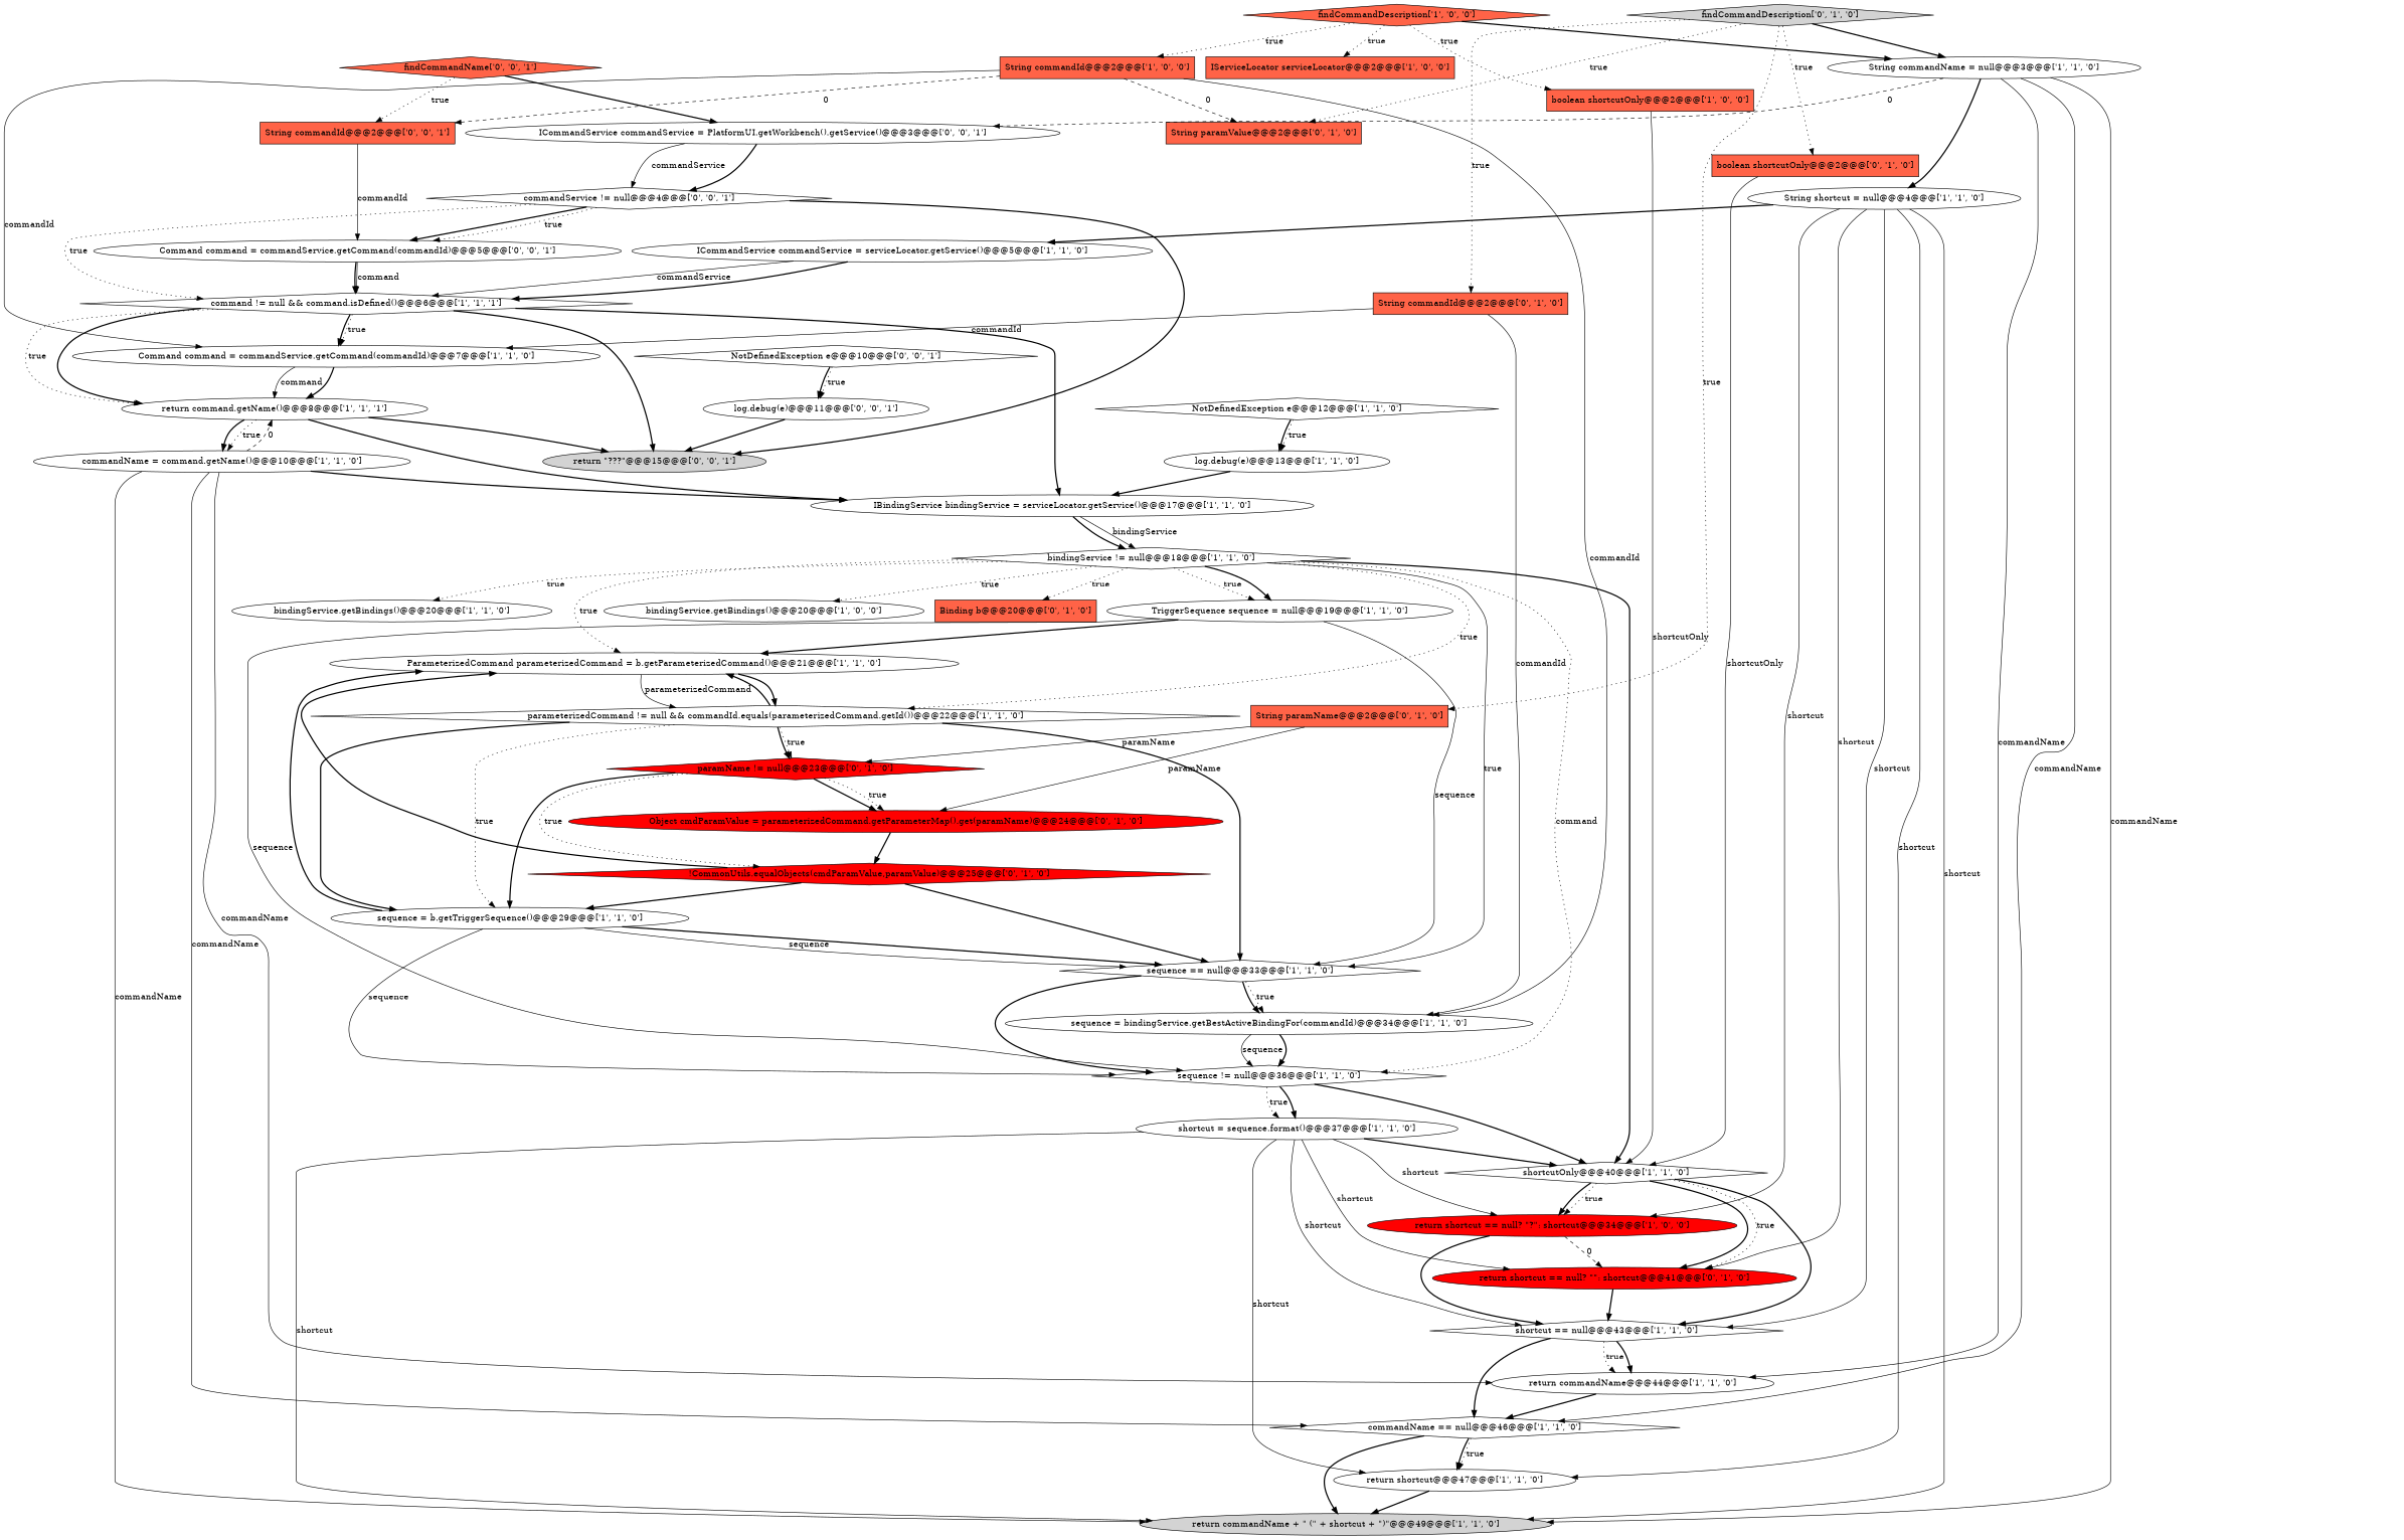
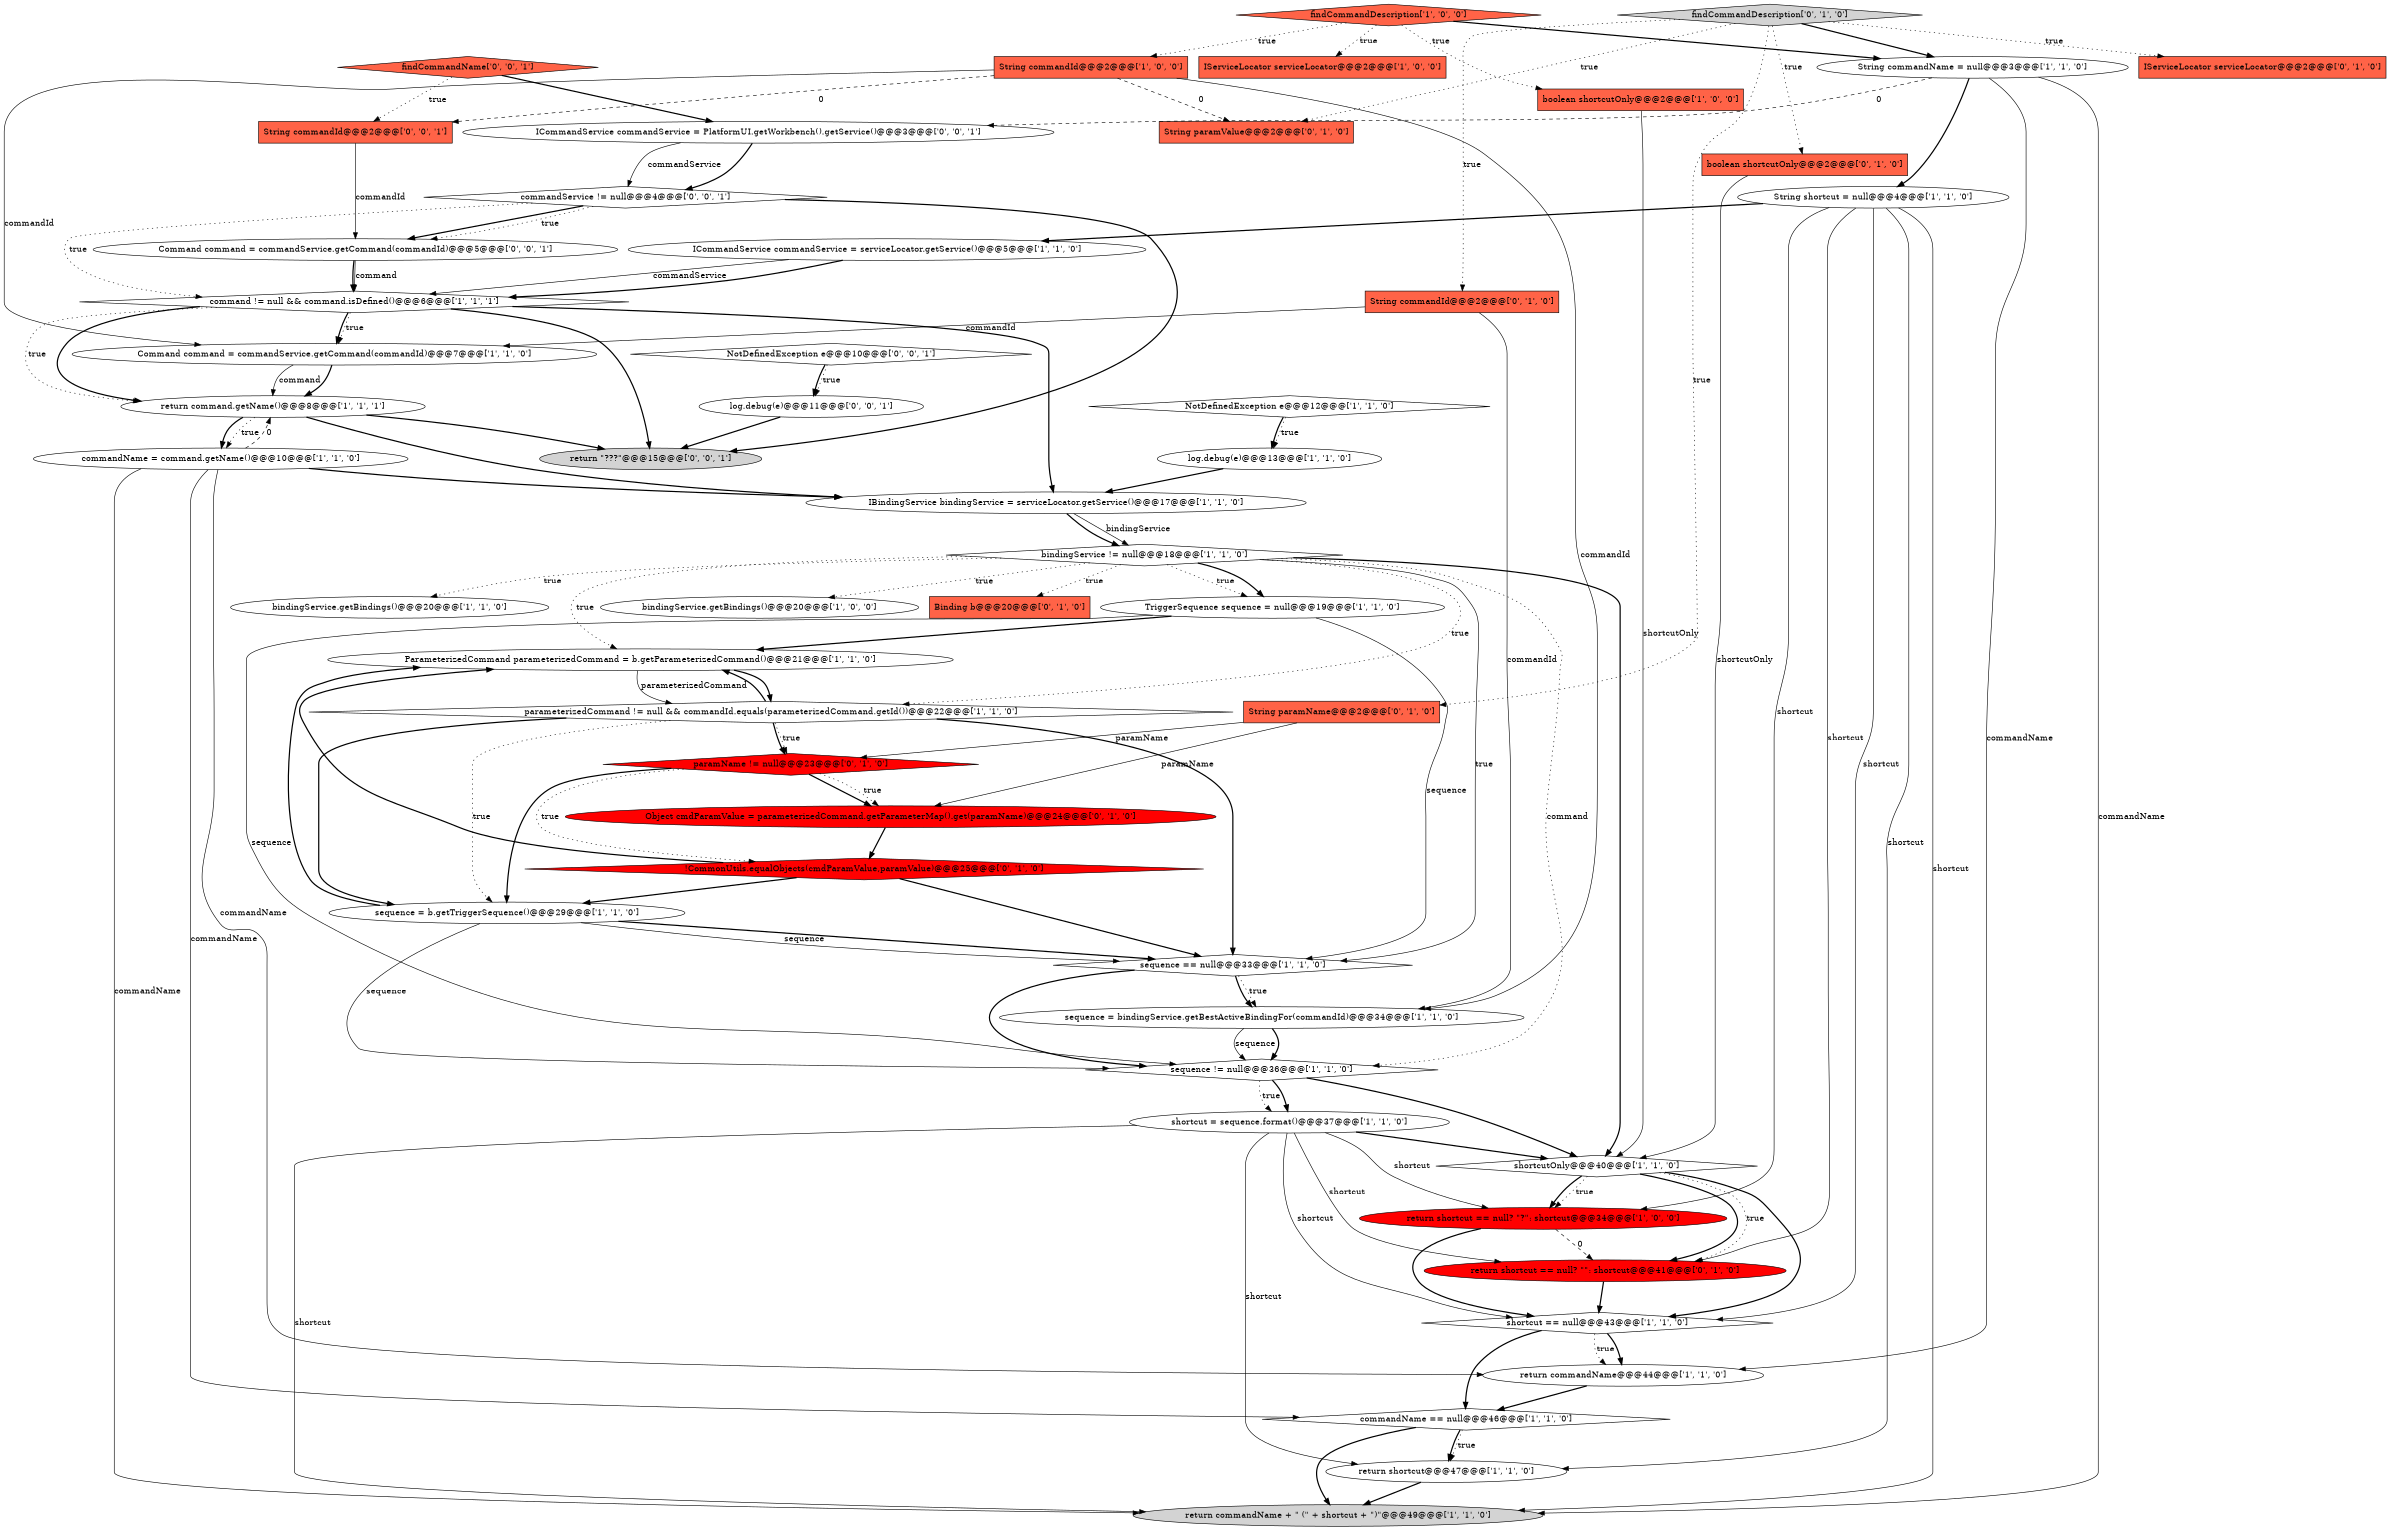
  digraph {
    node [fillcolor=white shape=ellipse style=filled]
    edge [style=bold]
    n1 [label="return commandName@@@44@@@['1', '1', '0']"]
    n2 [label="commandName == null@@@46@@@['1', '1', '0']" shape=diamond]
    n3 [label="return shortcut@@@47@@@['1', '1', '0']"]
    n4 [fillcolor=lightgray label="return commandName + \" (\" + shortcut + \")\"@@@49@@@['1', '1', '0']"]
    n5 [label="log.debug(e)@@@11@@@['0', '0', '1']"]
    n6 [fillcolor=lightgray label="return \"???\"@@@15@@@['0', '0', '1']"]
    n7 [fillcolor=tomato label="boolean shortcutOnly@@@2@@@['0', '1', '0']" shape=box]
    n8 [label="shortcutOnly@@@40@@@['1', '1', '0']" shape=diamond]
    n9 [label="shortcut == null@@@43@@@['1', '1', '0']" shape=diamond]
    n10 [fillcolor=red label="return shortcut == null? \"?\": shortcut@@@34@@@['1', '0', '0']"]
    n11 [fillcolor=red label="return shortcut == null? \"\": shortcut@@@41@@@['0', '1', '0']"]
    n12 [label="NotDefinedException e@@@12@@@['1', '1', '0']" shape=diamond]
    n13 [label="log.debug(e)@@@13@@@['1', '1', '0']"]
    n14 [label="IBindingService bindingService = serviceLocator.getService()@@@17@@@['1', '1', '0']"]
    n15 [fillcolor=tomato label="String paramValue@@@2@@@['0', '1', '0']" shape=box]
    n16 [fillcolor=red label="Object cmdParamValue = parameterizedCommand.getParameterMap().get(paramName)@@@24@@@['0', '1', '0']"]
    n17 [fillcolor=red label="!CommonUtils.equalObjects(cmdParamValue,paramValue)@@@25@@@['0', '1', '0']" shape=diamond]
    n18 [label="ParameterizedCommand parameterizedCommand = b.getParameterizedCommand()@@@21@@@['1', '1', '0']"]
    n19 [label="sequence == null@@@33@@@['1', '1', '0']" shape=diamond]
    n20 [label="sequence = b.getTriggerSequence()@@@29@@@['1', '1', '0']"]
    n21 [fillcolor=tomato label="findCommandName['0', '0', '1']" shape=diamond]
    n22 [fillcolor=tomato label="String commandId@@@2@@@['0', '0', '1']" shape=box]
    n23 [label="ICommandService commandService = PlatformUI.getWorkbench().getService()@@@3@@@['0', '0', '1']"]
    n24 [label="Command command = commandService.getCommand(commandId)@@@5@@@['0', '0', '1']"]
    n25 [label="commandService != null@@@4@@@['0', '0', '1']" shape=diamond]
    n26 [label="bindingService != null@@@18@@@['1', '1', '0']" shape=diamond]
    n27 [label="TriggerSequence sequence = null@@@19@@@['1', '1', '0']"]
    n28 [label="bindingService.getBindings()@@@20@@@['1', '1', '0']"]
    n29 [label="parameterizedCommand != null && commandId.equals(parameterizedCommand.getId())@@@22@@@['1', '1', '0']" shape=diamond]
    n30 [label="bindingService.getBindings()@@@20@@@['1', '0', '0']"]
    n31 [label="sequence != null@@@36@@@['1', '1', '0']" shape=diamond]
    n32 [fillcolor=tomato label="Binding b@@@20@@@['0', '1', '0']" shape=box]
    n33 [label="sequence = bindingService.getBestActiveBindingFor(commandId)@@@34@@@['1', '1', '0']"]
    n34 [fillcolor=red label="paramName != null@@@23@@@['0', '1', '0']" shape=diamond]
    n35 [label="shortcut = sequence.format()@@@37@@@['1', '1', '0']"]
    n36 [label="command != null && command.isDefined()@@@6@@@['1', '1', '1']" shape=diamond]
    n37 [label="return command.getName()@@@8@@@['1', '1', '1']"]
    n38 [label="Command command = commandService.getCommand(commandId)@@@7@@@['1', '1', '0']"]
    n39 [label="commandName = command.getName()@@@10@@@['1', '1', '0']"]
    n40 [fillcolor=tomato label="String paramName@@@2@@@['0', '1', '0']" shape=box]
    n41 [fillcolor=tomato label="boolean shortcutOnly@@@2@@@['1', '0', '0']" shape=box]
    n42 [fillcolor=tomato label="findCommandDescription['1', '0', '0']" shape=diamond]
    n43 [label="String commandName = null@@@3@@@['1', '1', '0']"]
    n44 [fillcolor=tomato label="String commandId@@@2@@@['1', '0', '0']" shape=box]
    n45 [fillcolor=tomato label="IServiceLocator serviceLocator@@@2@@@['1', '0', '0']" shape=box]
    n46 [label="String shortcut = null@@@4@@@['1', '1', '0']"]
    n47 [fillcolor=lightgray label="findCommandDescription['0', '1', '0']" shape=diamond]
+   n48 [fillcolor=tomato label="IServiceLocator serviceLocator@@@2@@@['0', '1', '0']" shape=box]
    n49 [fillcolor=tomato label="String commandId@@@2@@@['0', '1', '0']" shape=box]
    n50 [label="ICommandService commandService = serviceLocator.getService()@@@5@@@['1', '1', '0']"]
    n51 [label="NotDefinedException e@@@10@@@['0', '0', '1']" shape=diamond]
    n1 -> n2
    n2 -> n3 [label=true style=dotted]
    n2 -> n3
    n2 -> n4
    n3 -> n4
    n5 -> n6
    n7 -> n8 [label=shortcutOnly style=solid]
    n8 -> n9
    n8 -> n10
    n8 -> n10 [label=true style=dotted]
    n8 -> n11
    n8 -> n11 [label=true style=dotted]
    n9 -> n1 [label=true style=dotted]
    n9 -> n1
    n9 -> n2
    n10 -> n9
    n10 -> n11 [label=0 style=dashed]
    n11 -> n9
    n12 -> n13 [label=true style=dotted]
    n12 -> n13
    n13 -> n14
    n14 -> n26 [label=bindingService style=solid]
    n14 -> n26
    n16 -> n17
    n17 -> n18
    n17 -> n19
    n17 -> n20
    n18 -> n29
    n18 -> n29 [label=parameterizedCommand style=solid]
    n19 -> n31
    n19 -> n33
    n19 -> n33 [label=true style=dotted]
    n20 -> n18
    n20 -> n19
    n20 -> n19 [label=sequence style=solid]
    n20 -> n31 [label=sequence style=solid]
    n21 -> n22 [label=true style=dotted]
    n21 -> n23
    n22 -> n24 [label=commandId style=solid]
    n23 -> n25 [label=commandService style=solid]
    n23 -> n25
    n24 -> n36
    n24 -> n36 [label=command style=solid]
    n25 -> n6
    n25 -> n24
    n25 -> n24 [label=true style=dotted]
    n25 -> n36 [label=true style=dotted]
    n26 -> n8
    n26 -> n18 [label=true style=dotted]
    n26 -> n19 [label=true style=solid]
    n26 -> n27 [label=true style=dotted]
    n26 -> n27
    n26 -> n28 [label=true style=dotted]
    n26 -> n29 [label=true style=dotted]
    n26 -> n30 [label=true style=dotted]
    n26 -> n31 [label=command style=dotted]
    n26 -> n32 [label=true style=dotted]
    n27 -> n18
    n27 -> n19 [label=sequence style=solid]
    n27 -> n31 [label=sequence style=solid]
    n29 -> n18
    n29 -> n19
    n29 -> n20
    n29 -> n20 [label=true style=dotted]
    n29 -> n34
    n29 -> n34 [label=true style=dotted]
    n31 -> n8
    n31 -> n35 [label=true style=dotted]
    n31 -> n35
    n33 -> n31
    n33 -> n31 [label=sequence style=solid]
    n34 -> n16
    n34 -> n16 [label=true style=dotted]
    n34 -> n17 [label=true style=dotted]
    n34 -> n20
    n35 -> n3 [label=shortcut style=solid]
    n35 -> n4 [label=shortcut style=solid]
    n35 -> n8
    n35 -> n9 [label=shortcut style=solid]
    n35 -> n10 [label=shortcut style=solid]
    n35 -> n11 [label=shortcut style=solid]
    n36 -> n6
    n36 -> n14
    n36 -> n37 [label=true style=dotted]
    n36 -> n37
    n36 -> n38
    n36 -> n38 [label=true style=dotted]
    n37 -> n6
    n37 -> n14
    n37 -> n39
    n37 -> n39 [label=true style=dotted]
    n38 -> n37 [label=command style=solid]
    n38 -> n37
    n39 -> n1 [label=commandName style=solid]
    n39 -> n2 [label=commandName style=solid]
    n39 -> n4 [label=commandName style=solid]
    n39 -> n14
    n39 -> n37 [label=0 style=dashed]
    n40 -> n16 [label=paramName style=solid]
    n40 -> n34 [label=paramName style=solid]
    n41 -> n8 [label=shortcutOnly style=solid]
    n42 -> n41 [label=true style=dotted]
    n42 -> n43
    n42 -> n44 [label=true style=dotted]
    n42 -> n45 [label=true style=dotted]
    n43 -> n1 [label=commandName style=solid]
-   n43 -> n2 [label=commandName style=solid]
    n43 -> n4 [label=commandName style=solid]
    n43 -> n23 [label=0 style=dashed]
    n43 -> n46
    n44 -> n15 [label=0 style=dashed]
    n44 -> n22 [label=0 style=dashed]
    n44 -> n33 [label=commandId style=solid]
    n44 -> n38 [label=commandId style=solid]
    n46 -> n3 [label=shortcut style=solid]
    n46 -> n4 [label=shortcut style=solid]
    n46 -> n9 [label=shortcut style=solid]
    n46 -> n10 [label=shortcut style=solid]
    n46 -> n11 [label=shortcut style=solid]
    n46 -> n50
    n47 -> n7 [label=true style=dotted]
    n47 -> n15 [label=true style=dotted]
    n47 -> n40 [label=true style=dotted]
    n47 -> n43
+   n47 -> n48 [label=true style=dotted]
    n47 -> n49 [label=true style=dotted]
    n49 -> n33 [label=commandId style=solid]
    n49 -> n38 [label=commandId style=solid]
    n50 -> n36 [label=commandService style=solid]
    n50 -> n36
    n51 -> n5 [label=true style=dotted]
    n51 -> n5
  }
